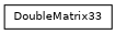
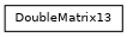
  digraph {
    rankdir=LR
-   n1 [color=black fillcolor=white fontname=Helvetica fontsize=10 height=0.2 label=DoubleMatrix33 shape=record style=filled width=0.4]
+   n1 [color=black fillcolor=white fontname=Helvetica fontsize=10 height=0.2 label=DoubleMatrix13 shape=record style=filled width=0.4]
  }
